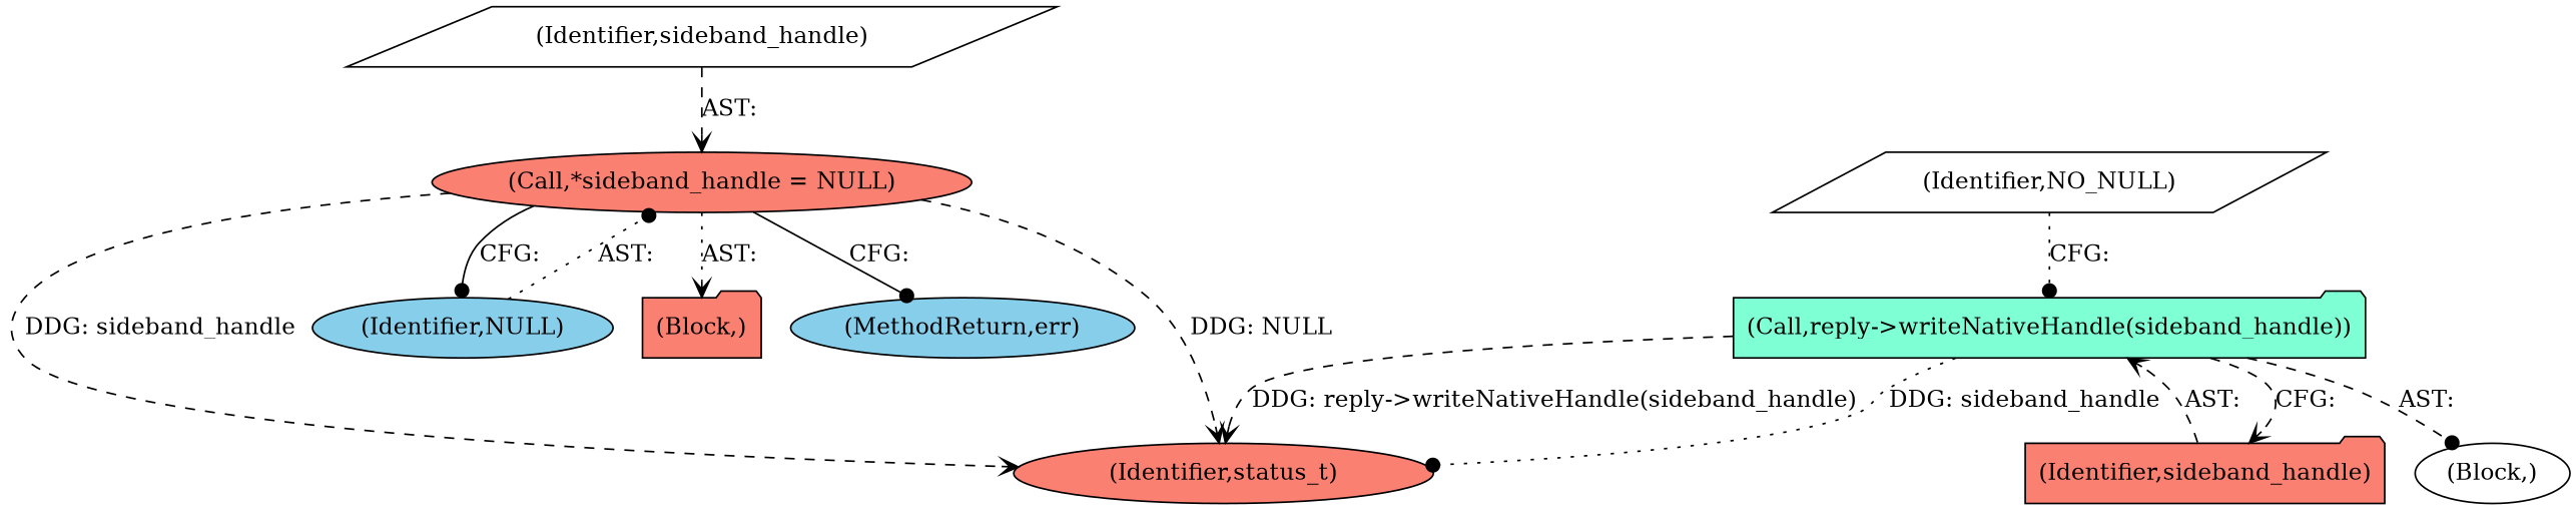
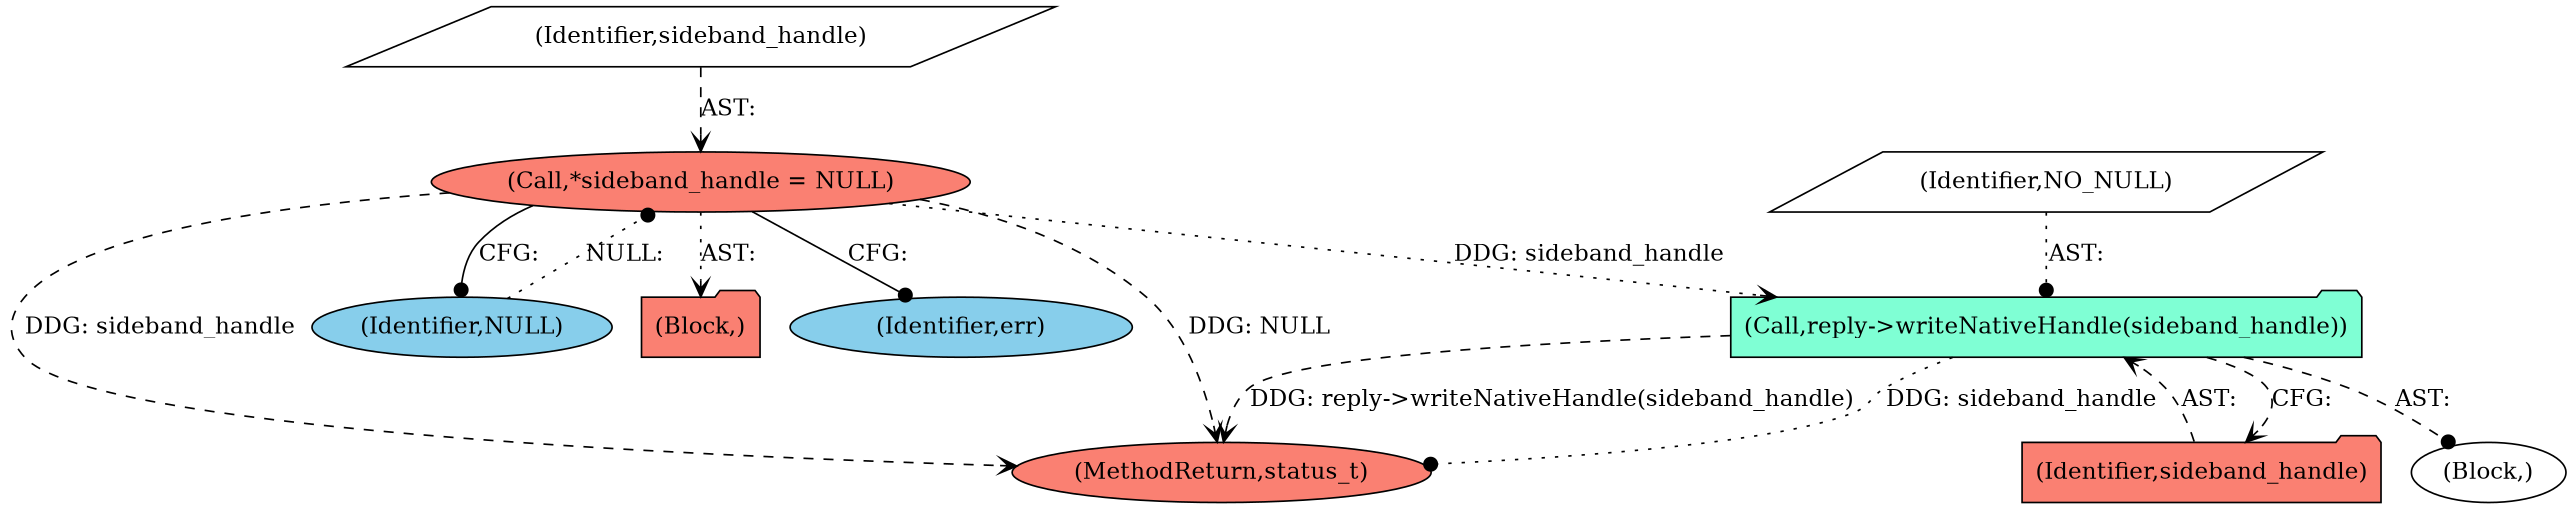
  digraph {
    node [fillcolor=salmon shape=ellipse style=filled]
    edge [arrowhead=vee style=dashed]
    n1 [label="(Call,*sideband_handle = NULL)"]
    n2 [fillcolor=aquamarine label="(Call,reply->writeNativeHandle(sideband_handle))" shape=folder]
    n3 [fillcolor=skyblue label="(Identifier,NULL)"]
-   n4 [label="(Identifier,status_t)"]
+   n4 [label="(MethodReturn,status_t)"]
    n5 [label="(Block,)" shape=folder]
-   n6 [fillcolor=skyblue label="(MethodReturn,err)"]
+   n6 [fillcolor=skyblue label="(Identifier,err)"]
    n7 [fillcolor=white label="(Block,)"]
    n8 [label="(Identifier,sideband_handle)" shape=folder]
    n9 [fillcolor=white label="(Identifier,sideband_handle)" shape=parallelogram]
    n10 [fillcolor=white label="(Identifier,NO_NULL)" shape=parallelogram]
+   n1 -> n2 [label="DDG: sideband_handle" style=dotted]
    n1 -> n3 [arrowhead=dot label="CFG: " style=solid]
    n1 -> n4 [label="DDG: sideband_handle"]
    n1 -> n4 [label="DDG: NULL"]
    n1 -> n5 [label="AST: " style=dotted]
    n1 -> n6 [arrowhead=dot label="CFG: " style=solid]
    n2 -> n4 [label="DDG: reply->writeNativeHandle(sideband_handle)"]
    n2 -> n4 [arrowhead=dot label="DDG: sideband_handle" style=dotted]
    n2 -> n7 [arrowhead=dot label="AST: "]
    n2 -> n8 [label="CFG: "]
-   n3 -> n1 [arrowhead=dot label="AST: " style=dotted]
+   n3 -> n1 [arrowhead=dot label="NULL: " style=dotted]
    n8 -> n2 [label="AST: "]
    n9 -> n1 [label="AST: "]
-   n10 -> n2 [arrowhead=dot label="CFG: " style=dotted]
+   n10 -> n2 [arrowhead=dot label="AST: " style=dotted]
  }
